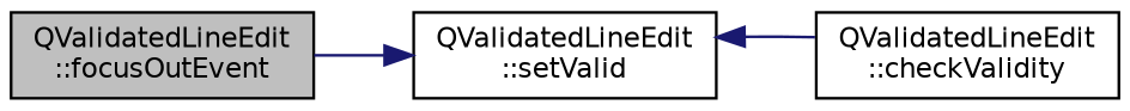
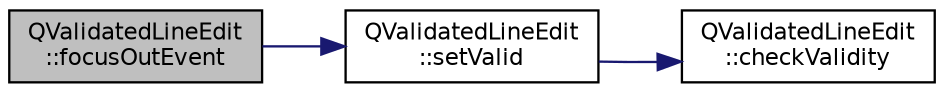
  digraph {
    rankdir=LR
    node [color=black fillcolor=white fontname=Helvetica fontsize=10 shape=record style=filled]
    edge [color=midnightblue fontname=Helvetica fontsize=10 labelfontname=Helvetica labelfontsize=10 style=solid]
    n1 [fillcolor=grey75 fontcolor=black height=0.2 label="QValidatedLineEdit\l::focusOutEvent" width=0.4]
    n2 [height=0.2 label="QValidatedLineEdit\l::setValid" width=0.4]
    n3 [height=0.2 label="QValidatedLineEdit\l::checkValidity" width=0.4]
    n1 -> n2
-   n3 -> n2
+   n2 -> n3
  }
